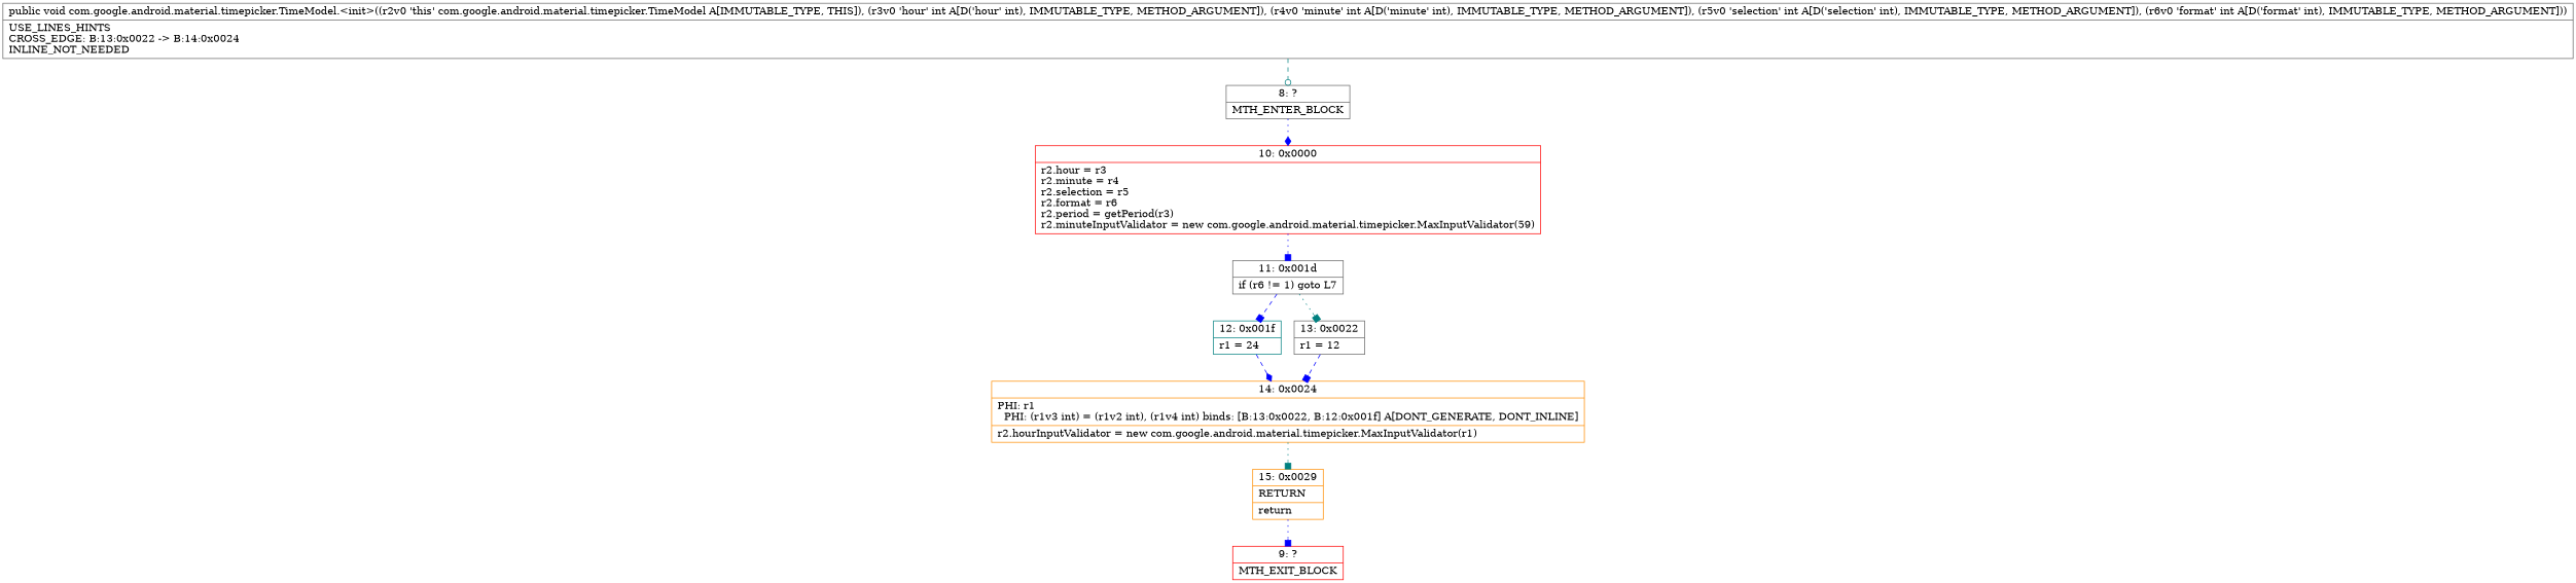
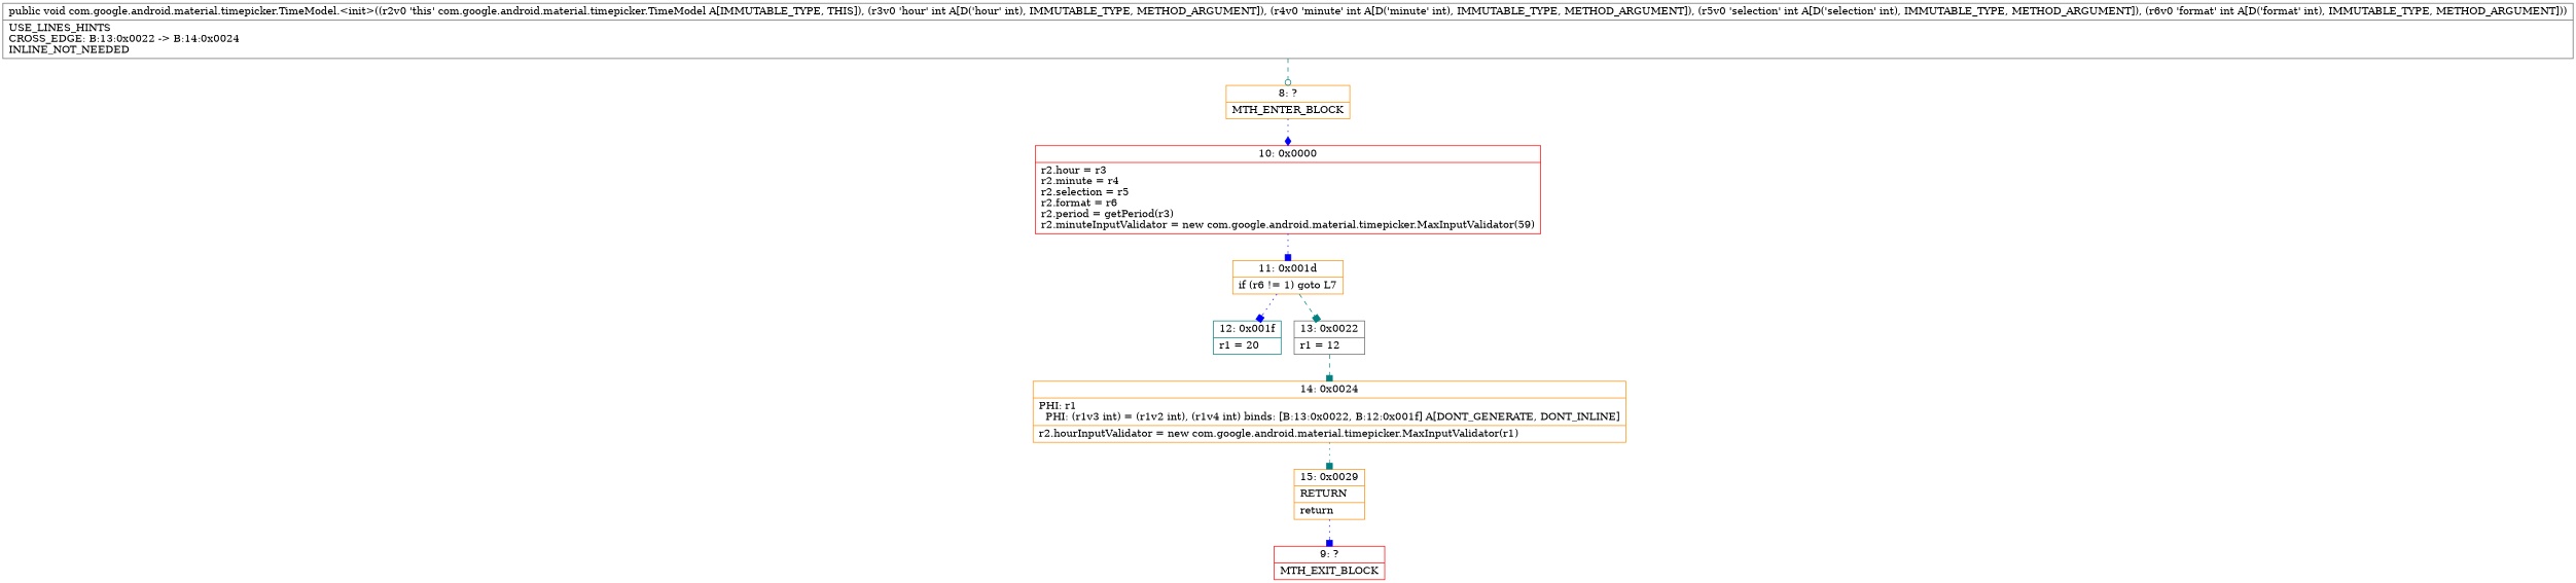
  digraph {
    node [color=gray40 shape=record]
    edge [arrowhead=box color=blue style=dotted]
-   n1 [label="{8\:\ ?|MTH_ENTER_BLOCK\l}"]
+   n1 [color=darkorange label="{8\:\ ?|MTH_ENTER_BLOCK\l}"]
    n2 [color=red label="{10\:\ 0x0000|r2.hour = r3\lr2.minute = r4\lr2.selection = r5\lr2.format = r6\lr2.period = getPeriod(r3)\lr2.minuteInputValidator = new com.google.android.material.timepicker.MaxInputValidator(59)\l}"]
-   n3 [label="{11\:\ 0x001d|if (r6 != 1) goto L7\l}"]
-   n4 [color=teal label="{12\:\ 0x001f|r1 = 24\l}"]
+   n3 [color=darkorange label="{11\:\ 0x001d|if (r6 != 1) goto L7\l}"]
+   n4 [color=teal label="{12\:\ 0x001f|r1 = 20\l}"]
    n5 [label="{13\:\ 0x0022|r1 = 12\l}"]
    n6 [color=darkorange label="{14\:\ 0x0024|PHI: r1 \l  PHI: (r1v3 int) = (r1v2 int), (r1v4 int) binds: [B:13:0x0022, B:12:0x001f] A[DONT_GENERATE, DONT_INLINE]\l|r2.hourInputValidator = new com.google.android.material.timepicker.MaxInputValidator(r1)\l}"]
    n7 [color=darkorange label="{15\:\ 0x0029|RETURN\l|return\l}"]
    n8 [color=red label="{9\:\ ?|MTH_EXIT_BLOCK\l}"]
    n9 [label="{public void com.google.android.material.timepicker.TimeModel.\<init\>((r2v0 'this' com.google.android.material.timepicker.TimeModel A[IMMUTABLE_TYPE, THIS]), (r3v0 'hour' int A[D('hour' int), IMMUTABLE_TYPE, METHOD_ARGUMENT]), (r4v0 'minute' int A[D('minute' int), IMMUTABLE_TYPE, METHOD_ARGUMENT]), (r5v0 'selection' int A[D('selection' int), IMMUTABLE_TYPE, METHOD_ARGUMENT]), (r6v0 'format' int A[D('format' int), IMMUTABLE_TYPE, METHOD_ARGUMENT]))  | USE_LINES_HINTS\lCROSS_EDGE: B:13:0x0022 \-\> B:14:0x0024\lINLINE_NOT_NEEDED\l}"]
    n1 -> n2 [arrowhead=diamond]
    n2 -> n3
-   n3 -> n4 [style=dashed]
-   n3 -> n5 [color=teal]
-   n4 -> n6 [arrowhead=diamond style=dashed]
-   n5 -> n6 [style=dashed]
+   n3 -> n4
+   n3 -> n5 [color=teal style=dashed]
+   n5 -> n6 [color=teal style=dashed]
    n6 -> n7 [color=teal]
    n7 -> n8
    n9 -> n1 [arrowhead=odot color=teal style=dashed]
  }
